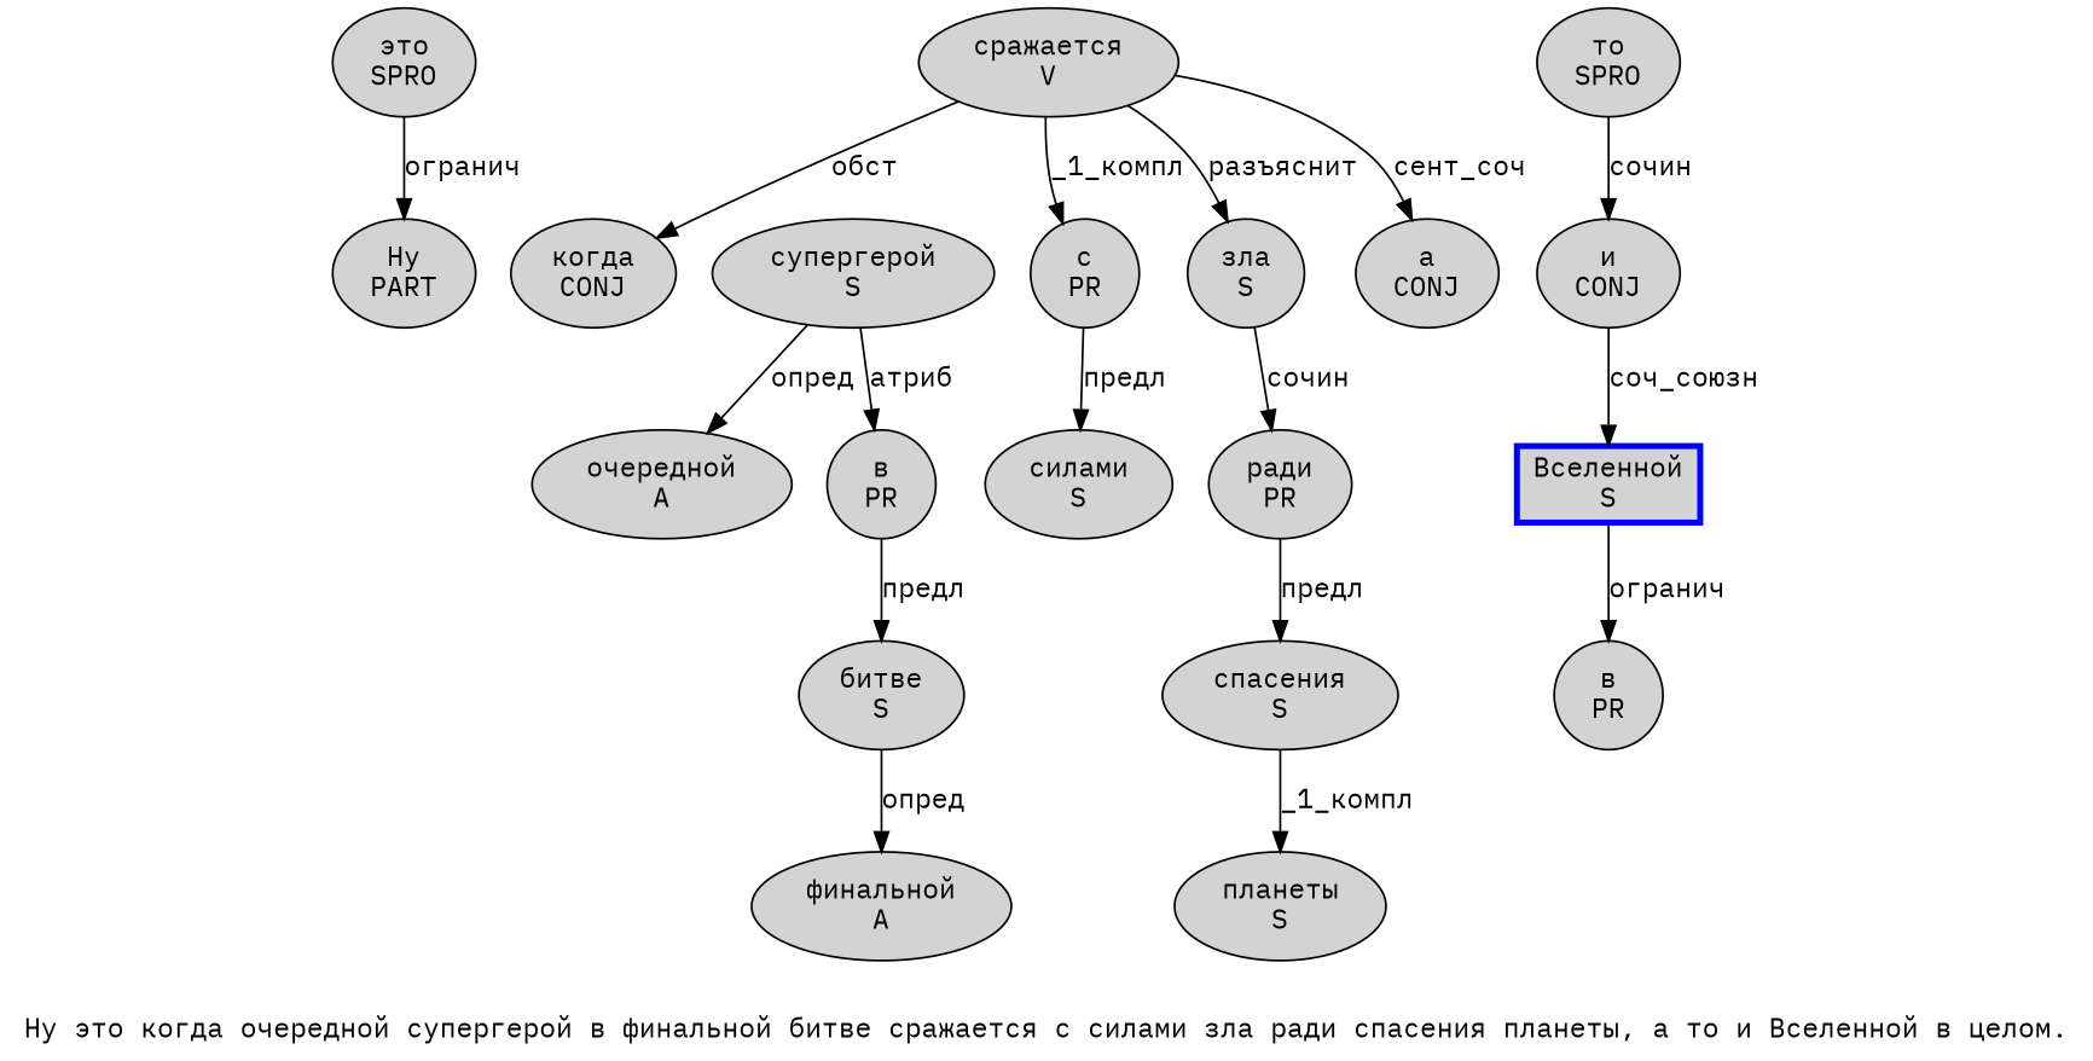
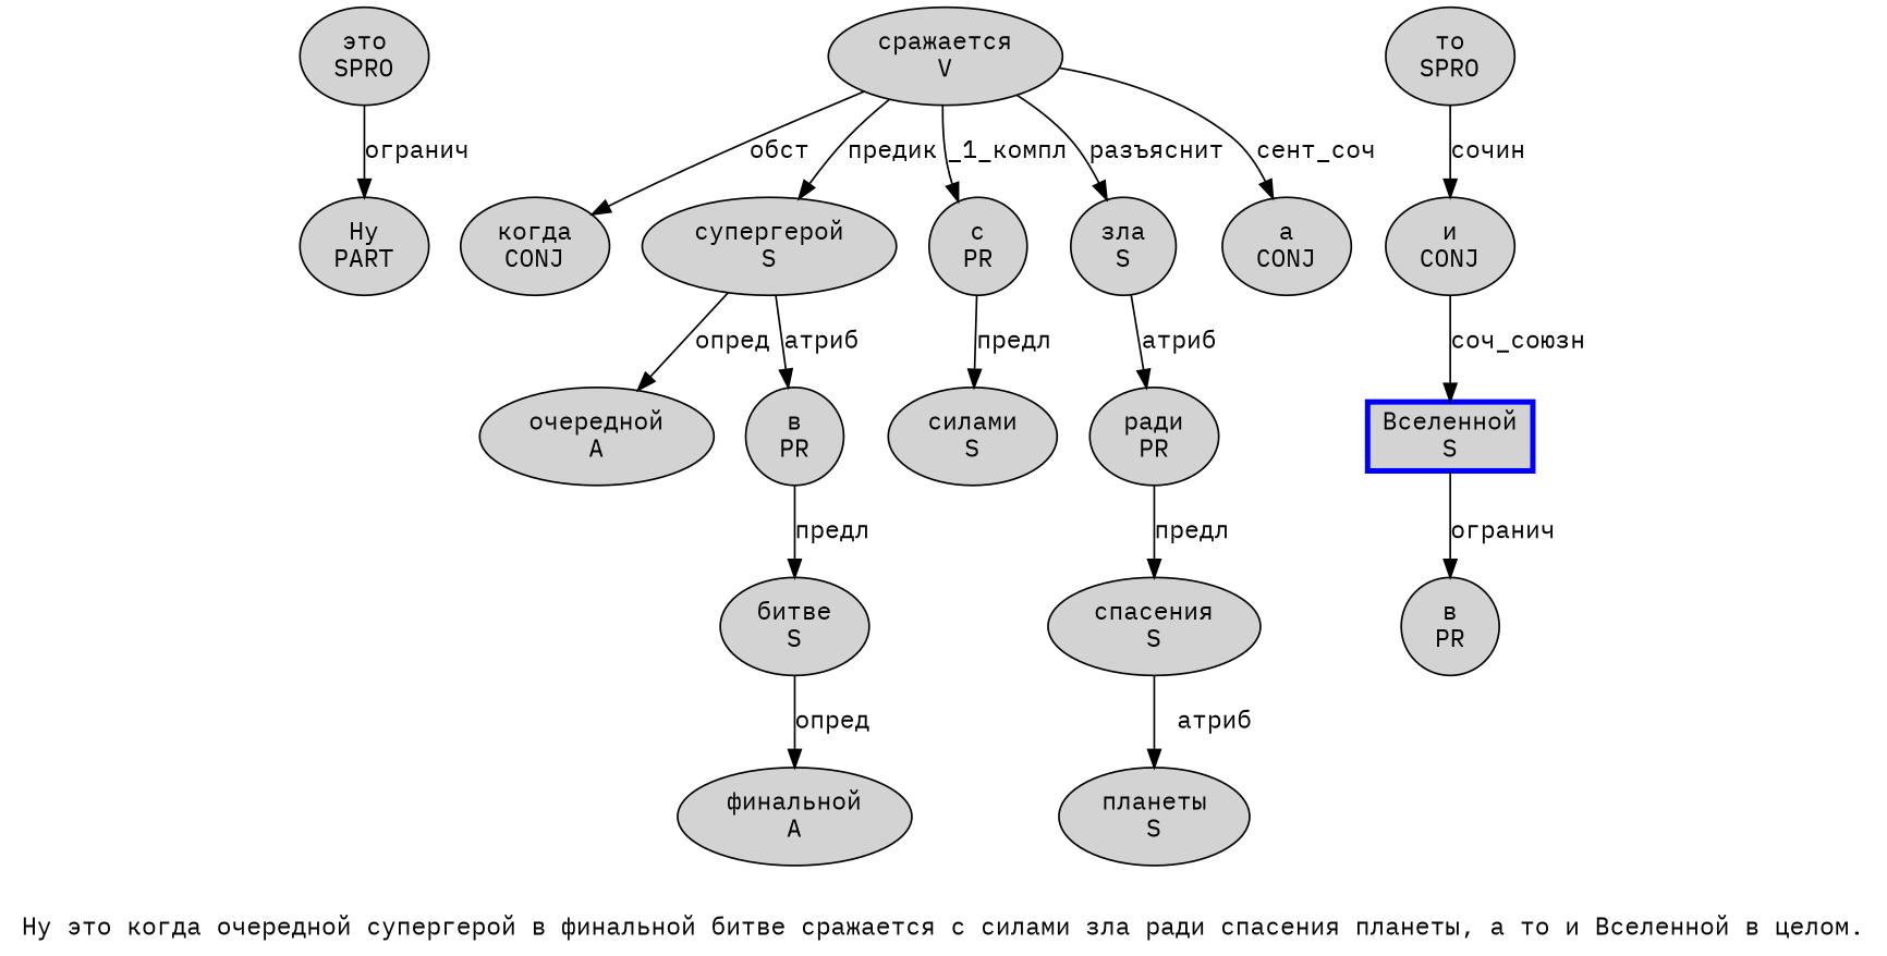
  digraph {
    fontname="IBM Plex Mono"
    label="Ну это когда очередной супергерой в финальной битве сражается с силами зла ради спасения планеты, а то и Вселенной в целом."
    node [fillcolor=lightgray fontname="IBM Plex Mono" penwidth=1 shape=ellipse style=filled]
    edge [fontname="IBM Plex Mono"]
    n1 [label="Ну\nPART"]
    n2 [label="это\nSPRO"]
    n3 [label="когда\nCONJ"]
    n4 [label="очередной\nA"]
    n5 [label="супергерой\nS"]
    n6 [label="в\nPR"]
    n7 [label="битве\nS"]
    n8 [label="финальной\nA"]
    n9 [label="сражается\nV"]
    n10 [label="с\nPR"]
    n11 [label="зла\nS"]
    n12 [label="а\nCONJ"]
    n13 [label="силами\nS"]
    n14 [label="ради\nPR"]
    n15 [label="спасения\nS"]
    n16 [label="планеты\nS"]
    n17 [label="то\nSPRO"]
    n18 [label="и\nCONJ"]
    n19 [color=blue label="Вселенной\nS" penwidth=3 shape=box]
    n20 [label="в\nPR"]
    n2 -> n1 [label="огранич"]
    n5 -> n4 [label="опред"]
    n5 -> n6 [label="атриб"]
    n6 -> n7 [label="предл"]
    n7 -> n8 [label="опред"]
    n9 -> n3 [label="обст"]
+   n9 -> n5 [label="предик"]
    n9 -> n10 [label="_1_компл"]
    n9 -> n11 [label="разъяснит"]
    n9 -> n12 [label="сент_соч"]
    n10 -> n13 [label="предл"]
-   n11 -> n14 [label="сочин"]
+   n11 -> n14 [label="атриб"]
    n14 -> n15 [label="предл"]
-   n15 -> n16 [label="_1_компл"]
+   n15 -> n16 [label="атриб"]
    n17 -> n18 [label="сочин"]
    n18 -> n19 [label="соч_союзн"]
    n19 -> n20 [label="огранич"]
  }
